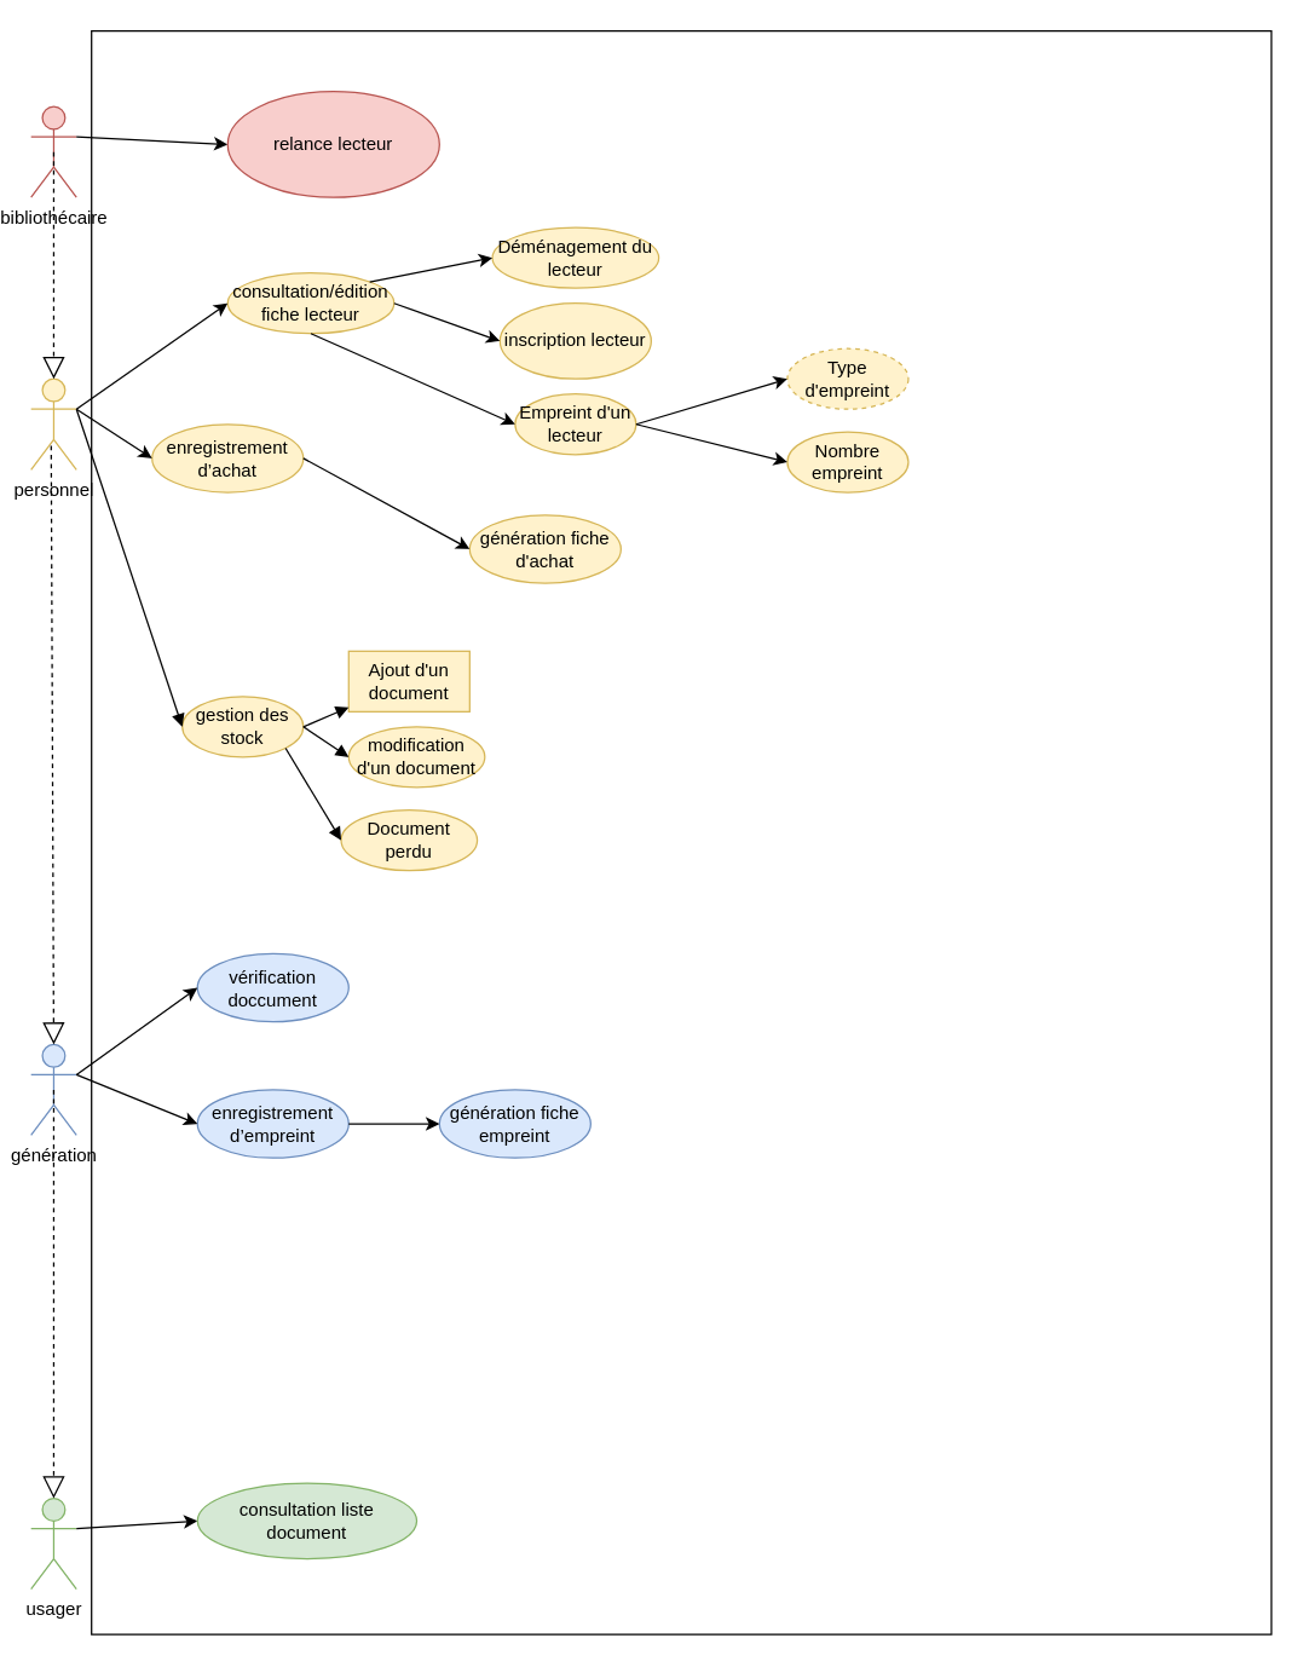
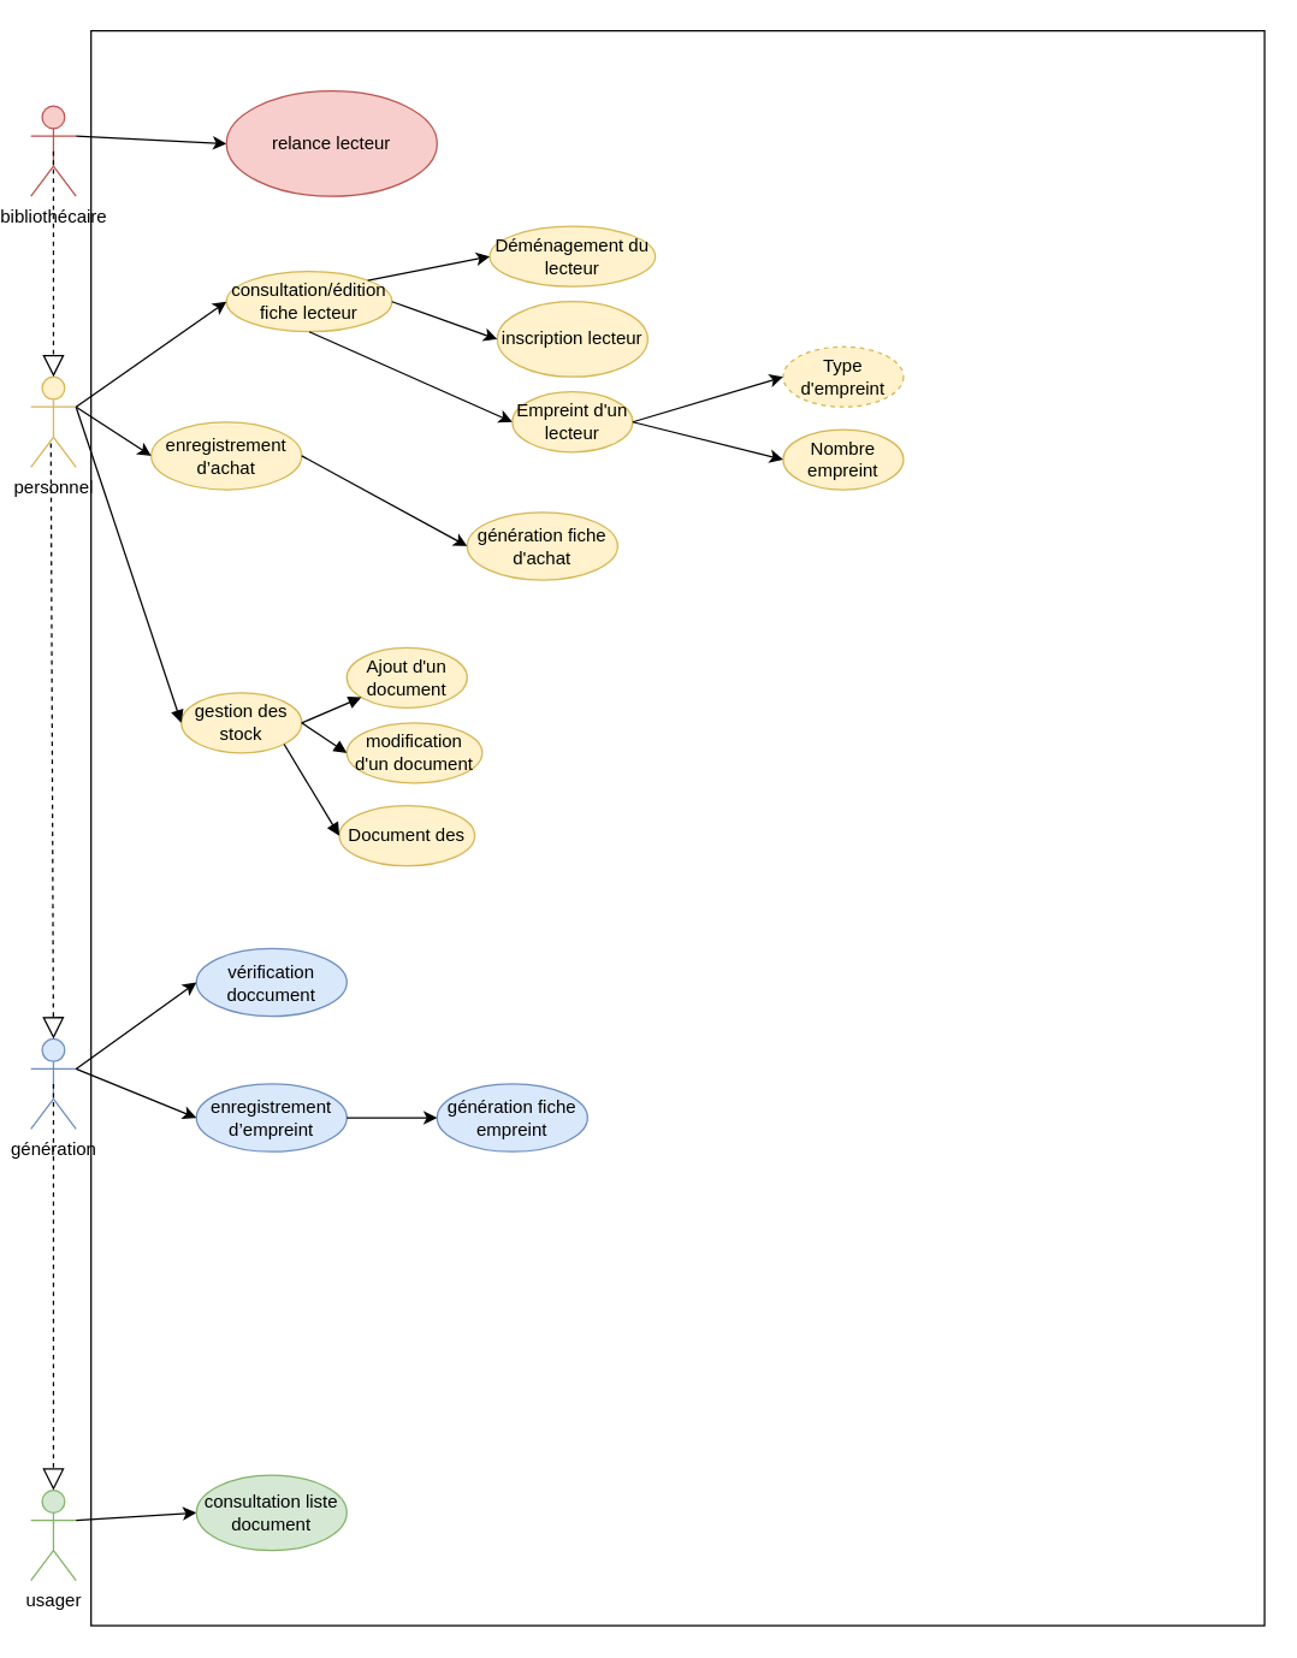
  <mxCell id="0" />
  <mxCell id="1" parent="0" />
  <mxCell id="2" value="" style="rounded=0;whiteSpace=wrap;html=1;" parent="1" vertex="1"><mxGeometry x="60" y="20" width="780" height="1060" as="geometry" /></mxCell>
  <mxCell id="3" value="usager" style="shape=umlActor;verticalLabelPosition=bottom;verticalAlign=top;html=1;outlineConnect=0;fillColor=#d5e8d4;strokeColor=#82b366;" parent="1" vertex="1"><mxGeometry x="20" y="990" width="30" height="60" as="geometry" /></mxCell>
  <mxCell id="4" value="génération" style="shape=umlActor;verticalLabelPosition=bottom;verticalAlign=top;html=1;outlineConnect=0;fillColor=#dae8fc;strokeColor=#6c8ebf;" parent="1" vertex="1"><mxGeometry x="20" y="690" width="30" height="60" as="geometry" /></mxCell>
  <mxCell id="5" value="personnel" style="shape=umlActor;verticalLabelPosition=bottom;verticalAlign=top;html=1;outlineConnect=0;fillColor=#fff2cc;strokeColor=#d6b656;" parent="1" vertex="1"><mxGeometry x="20" y="250" width="30" height="60" as="geometry" /></mxCell>
  <mxCell id="6" value="" style="endArrow=block;dashed=1;endFill=0;endSize=12;html=1;exitX=0.443;exitY=0.738;exitDx=0;exitDy=0;exitPerimeter=0;entryX=0.5;entryY=0;entryDx=0;entryDy=0;entryPerimeter=0;" parent="1" source="5" target="4" edge="1"><mxGeometry width="160" relative="1" as="geometry"><mxPoint x="150" y="530" as="sourcePoint" /><mxPoint x="310" y="530" as="targetPoint" /></mxGeometry></mxCell>
  <mxCell id="7" value="" style="endArrow=block;dashed=1;endFill=0;endSize=12;html=1;entryX=0.5;entryY=0;entryDx=0;entryDy=0;entryPerimeter=0;exitX=0.5;exitY=0.5;exitDx=0;exitDy=0;exitPerimeter=0;" parent="1" source="4" target="3" edge="1"><mxGeometry width="160" relative="1" as="geometry"><mxPoint x="34.14" y="460" as="sourcePoint" /><mxPoint x="35.85" y="575.72" as="targetPoint" /></mxGeometry></mxCell>
  <mxCell id="8" value="vérification doccument" style="ellipse;whiteSpace=wrap;html=1;fillColor=#dae8fc;strokeColor=#6c8ebf;" parent="1" vertex="1"><mxGeometry x="130" y="630" width="100" height="45" as="geometry" /></mxCell>
  <mxCell id="9" value="enregistrement d’empreint" style="ellipse;whiteSpace=wrap;html=1;fillColor=#dae8fc;strokeColor=#6c8ebf;" parent="1" vertex="1"><mxGeometry x="130" y="720" width="100" height="45" as="geometry" /></mxCell>
  <mxCell id="10" value="génération fiche empreint" style="ellipse;whiteSpace=wrap;html=1;fillColor=#dae8fc;strokeColor=#6c8ebf;" parent="1" vertex="1"><mxGeometry x="290" y="720" width="100" height="45" as="geometry" /></mxCell>
  <mxCell id="11" value="inscription lecteur" style="ellipse;whiteSpace=wrap;html=1;fillColor=#fff2cc;strokeColor=#d6b656;" parent="1" vertex="1"><mxGeometry x="330" y="200" width="100" height="50" as="geometry" /></mxCell>
  <mxCell id="12" value="enregistrement d’achat" style="ellipse;whiteSpace=wrap;html=1;fillColor=#fff2cc;strokeColor=#d6b656;" parent="1" vertex="1"><mxGeometry x="100" y="280" width="100" height="45" as="geometry" /></mxCell>
  <mxCell id="13" value="génération fiche d'achat" style="ellipse;whiteSpace=wrap;html=1;fillColor=#fff2cc;strokeColor=#d6b656;" parent="1" vertex="1"><mxGeometry x="310" y="340" width="100" height="45" as="geometry" /></mxCell>
  <mxCell id="14" value="gestion des stock" style="ellipse;whiteSpace=wrap;html=1;fillColor=#fff2cc;strokeColor=#d6b656;" parent="1" vertex="1"><mxGeometry x="120" y="460" width="80" height="40" as="geometry" /></mxCell>
  <mxCell id="15" value="" style="html=1;verticalAlign=bottom;endArrow=block;exitX=1;exitY=0.333;exitDx=0;exitDy=0;exitPerimeter=0;entryX=0;entryY=0.5;entryDx=0;entryDy=0;" parent="1" source="5" target="14" edge="1"><mxGeometry x="0.093" y="-2" width="80" relative="1" as="geometry"><mxPoint x="50" y="290" as="sourcePoint" /><mxPoint x="110" y="280" as="targetPoint" /><mxPoint as="offset" /></mxGeometry></mxCell>
  <mxCell id="16" value="" style="endArrow=classic;html=1;exitX=1;exitY=0.333;exitDx=0;exitDy=0;entryX=0;entryY=0.5;entryDx=0;entryDy=0;exitPerimeter=0;" parent="1" source="5" target="12" edge="1"><mxGeometry width="50" height="50" relative="1" as="geometry"><mxPoint x="130" y="350" as="sourcePoint" /><mxPoint x="180" y="300" as="targetPoint" /></mxGeometry></mxCell>
  <mxCell id="17" value="" style="endArrow=classic;html=1;entryX=0;entryY=0.5;entryDx=0;entryDy=0;exitX=1;exitY=0.5;exitDx=0;exitDy=0;" parent="1" source="12" target="13" edge="1"><mxGeometry width="50" height="50" relative="1" as="geometry"><mxPoint x="300" y="350" as="sourcePoint" /><mxPoint x="350" y="300" as="targetPoint" /></mxGeometry></mxCell>
  <mxCell id="18" value="" style="endArrow=classic;html=1;exitX=1;exitY=0.333;exitDx=0;exitDy=0;exitPerimeter=0;entryX=0;entryY=0.5;entryDx=0;entryDy=0;" parent="1" source="4" target="8" edge="1"><mxGeometry width="50" height="50" relative="1" as="geometry"><mxPoint x="300" y="470" as="sourcePoint" /><mxPoint x="350" y="420" as="targetPoint" /></mxGeometry></mxCell>
  <mxCell id="19" value="" style="endArrow=classic;html=1;entryX=0;entryY=0.5;entryDx=0;entryDy=0;" parent="1" target="9" edge="1"><mxGeometry width="50" height="50" relative="1" as="geometry"><mxPoint x="50" y="710" as="sourcePoint" /><mxPoint x="350" y="420" as="targetPoint" /></mxGeometry></mxCell>
  <mxCell id="20" value="" style="endArrow=classic;html=1;exitX=1;exitY=0.5;exitDx=0;exitDy=0;entryX=0;entryY=0.5;entryDx=0;entryDy=0;" parent="1" source="9" target="10" edge="1"><mxGeometry width="50" height="50" relative="1" as="geometry"><mxPoint x="300" y="470" as="sourcePoint" /><mxPoint x="350" y="420" as="targetPoint" /></mxGeometry></mxCell>
  <mxCell id="21" value="" style="endArrow=classic;html=1;exitX=1;exitY=0.333;exitDx=0;exitDy=0;exitPerimeter=0;entryX=0;entryY=0.5;entryDx=0;entryDy=0;" parent="1" source="3" target="28" edge="1"><mxGeometry width="50" height="50" relative="1" as="geometry"><mxPoint x="300" y="580" as="sourcePoint" /><mxPoint x="110" y="685" as="targetPoint" /></mxGeometry></mxCell>
  <mxCell id="22" value="bibliothécaire" style="shape=umlActor;verticalLabelPosition=bottom;verticalAlign=top;html=1;outlineConnect=0;fillColor=#f8cecc;strokeColor=#b85450;" parent="1" vertex="1"><mxGeometry x="20" y="70" width="30" height="60" as="geometry" /></mxCell>
  <mxCell id="23" value="" style="endArrow=classic;html=1;exitX=1;exitY=0.333;exitDx=0;exitDy=0;exitPerimeter=0;entryX=0;entryY=0.5;entryDx=0;entryDy=0;" parent="1" source="22" target="25" edge="1"><mxGeometry width="50" height="50" relative="1" as="geometry"><mxPoint x="210" y="100" as="sourcePoint" /><mxPoint x="260" y="50" as="targetPoint" /></mxGeometry></mxCell>
  <mxCell id="24" value="" style="endArrow=block;dashed=1;endFill=0;endSize=12;html=1;entryX=0.5;entryY=0;entryDx=0;entryDy=0;entryPerimeter=0;exitX=0.5;exitY=0.5;exitDx=0;exitDy=0;exitPerimeter=0;" parent="1" source="22" target="5" edge="1"><mxGeometry width="160" relative="1" as="geometry"><mxPoint x="34.15" y="120" as="sourcePoint" /><mxPoint x="35" y="210" as="targetPoint" /></mxGeometry></mxCell>
  <mxCell id="25" value="relance lecteur" style="ellipse;whiteSpace=wrap;html=1;fillColor=#f8cecc;strokeColor=#b85450;" parent="1" vertex="1"><mxGeometry x="150" y="60" width="140" height="70" as="geometry" /></mxCell>
  <mxCell id="26" value="consultation/édition fiche lecteur" style="ellipse;whiteSpace=wrap;html=1;fillColor=#fff2cc;strokeColor=#d6b656;" parent="1" vertex="1"><mxGeometry x="150" y="180" width="110" height="40" as="geometry" /></mxCell>
  <mxCell id="27" value="" style="endArrow=classic;html=1;entryX=0;entryY=0.5;entryDx=0;entryDy=0;exitX=1;exitY=0.333;exitDx=0;exitDy=0;exitPerimeter=0;" parent="1" source="5" target="26" edge="1"><mxGeometry width="50" height="50" relative="1" as="geometry"><mxPoint x="90" y="470" as="sourcePoint" /><mxPoint x="140" y="420" as="targetPoint" /></mxGeometry></mxCell>
- <mxCell id="28" value="consultation liste document" style="ellipse;whiteSpace=wrap;html=1;fillColor=#d5e8d4;strokeColor=#82b366;" parent="1" vertex="1"><mxGeometry x="130" y="980" width="145" height="50" as="geometry" /></mxCell>
- <mxCell id="29" value="Ajout d'un document" style="whiteSpace=wrap;html=1;fillColor=#fff2cc;strokeColor=#d6b656;rounded=0;" parent="1" vertex="1"><mxGeometry x="230" y="430" width="80" height="40" as="geometry" /></mxCell>
+ <mxCell id="28" value="consultation liste document" style="ellipse;whiteSpace=wrap;html=1;fillColor=#d5e8d4;strokeColor=#82b366;" parent="1" vertex="1"><mxGeometry x="130" y="980" width="100" height="50" as="geometry" /></mxCell>
+ <mxCell id="29" value="Ajout d'un document" style="ellipse;whiteSpace=wrap;html=1;fillColor=#fff2cc;strokeColor=#d6b656;" parent="1" vertex="1"><mxGeometry x="230" y="430" width="80" height="40" as="geometry" /></mxCell>
  <mxCell id="30" value="" style="html=1;verticalAlign=bottom;endArrow=block;exitX=1;exitY=0.5;exitDx=0;exitDy=0;" parent="1" source="14" target="29" edge="1"><mxGeometry x="0.093" y="-2" width="80" relative="1" as="geometry"><mxPoint x="60" y="280" as="sourcePoint" /><mxPoint x="130" y="360" as="targetPoint" /><mxPoint as="offset" /></mxGeometry></mxCell>
  <mxCell id="31" value="modification d'un document" style="ellipse;whiteSpace=wrap;html=1;fillColor=#fff2cc;strokeColor=#d6b656;" parent="1" vertex="1"><mxGeometry x="230" y="480" width="90" height="40" as="geometry" /></mxCell>
  <mxCell id="32" value="" style="html=1;verticalAlign=bottom;endArrow=block;exitX=1;exitY=0.5;exitDx=0;exitDy=0;entryX=0;entryY=0.5;entryDx=0;entryDy=0;" parent="1" source="14" target="31" edge="1"><mxGeometry x="0.093" y="-2" width="80" relative="1" as="geometry"><mxPoint x="210" y="430" as="sourcePoint" /><mxPoint x="255" y="430" as="targetPoint" /><mxPoint as="offset" /></mxGeometry></mxCell>
  <mxCell id="33" value="Déménagement du lecteur" style="ellipse;whiteSpace=wrap;html=1;fillColor=#fff2cc;strokeColor=#d6b656;" parent="1" vertex="1"><mxGeometry x="325" y="150" width="110" height="40" as="geometry" /></mxCell>
  <mxCell id="34" value="" style="endArrow=classic;html=1;entryX=0;entryY=0.5;entryDx=0;entryDy=0;exitX=1;exitY=0.5;exitDx=0;exitDy=0;" parent="1" source="26" target="11" edge="1"><mxGeometry width="50" height="50" relative="1" as="geometry"><mxPoint x="60" y="280" as="sourcePoint" /><mxPoint x="175" y="285" as="targetPoint" /></mxGeometry></mxCell>
  <mxCell id="35" value="" style="endArrow=classic;html=1;entryX=0;entryY=0.5;entryDx=0;entryDy=0;exitX=1;exitY=0;exitDx=0;exitDy=0;" parent="1" source="26" target="33" edge="1"><mxGeometry width="50" height="50" relative="1" as="geometry"><mxPoint x="285" y="285" as="sourcePoint" /><mxPoint x="345" y="290" as="targetPoint" /></mxGeometry></mxCell>
  <mxCell id="36" value="Empreint d'un lecteur" style="ellipse;whiteSpace=wrap;html=1;fillColor=#fff2cc;strokeColor=#d6b656;" parent="1" vertex="1"><mxGeometry x="340" y="260" width="80" height="40" as="geometry" /></mxCell>
  <mxCell id="37" value="Type d'empreint" style="ellipse;whiteSpace=wrap;html=1;fillColor=#fff2cc;strokeColor=#d6b656;dashed=1;" parent="1" vertex="1"><mxGeometry x="520" y="230" width="80" height="40" as="geometry" /></mxCell>
  <mxCell id="38" value="Nombre empreint" style="ellipse;whiteSpace=wrap;html=1;fillColor=#fff2cc;strokeColor=#d6b656;" parent="1" vertex="1"><mxGeometry x="520" y="285" width="80" height="40" as="geometry" /></mxCell>
  <mxCell id="39" value="" style="endArrow=classic;html=1;entryX=0;entryY=0.5;entryDx=0;entryDy=0;exitX=0.5;exitY=1;exitDx=0;exitDy=0;" parent="1" source="26" target="36" edge="1"><mxGeometry width="50" height="50" relative="1" as="geometry"><mxPoint x="175" y="357.5" as="sourcePoint" /><mxPoint x="290" y="362.5" as="targetPoint" /></mxGeometry></mxCell>
  <mxCell id="40" value="" style="endArrow=classic;html=1;entryX=0;entryY=0.5;entryDx=0;entryDy=0;exitX=1;exitY=0.5;exitDx=0;exitDy=0;" parent="1" source="36" target="37" edge="1"><mxGeometry width="50" height="50" relative="1" as="geometry"><mxPoint x="230" y="305" as="sourcePoint" /><mxPoint x="350" y="370" as="targetPoint" /></mxGeometry></mxCell>
  <mxCell id="41" value="" style="endArrow=classic;html=1;entryX=0;entryY=0.5;entryDx=0;entryDy=0;" parent="1" target="38" edge="1"><mxGeometry width="50" height="50" relative="1" as="geometry"><mxPoint x="420" y="280" as="sourcePoint" /><mxPoint x="490" y="370" as="targetPoint" /></mxGeometry></mxCell>
- <mxCell id="42" value="Document perdu" style="ellipse;whiteSpace=wrap;html=1;fillColor=#fff2cc;strokeColor=#d6b656;" parent="1" vertex="1"><mxGeometry x="225" y="535" width="90" height="40" as="geometry" /></mxCell>
+ <mxCell id="42" value="Document des" style="ellipse;whiteSpace=wrap;html=1;fillColor=#fff2cc;strokeColor=#d6b656;" parent="1" vertex="1"><mxGeometry x="225" y="535" width="90" height="40" as="geometry" /></mxCell>
  <mxCell id="43" value="" style="html=1;verticalAlign=bottom;endArrow=block;exitX=1;exitY=1;exitDx=0;exitDy=0;entryX=0;entryY=0.5;entryDx=0;entryDy=0;" parent="1" source="14" target="42" edge="1"><mxGeometry x="0.093" y="-2" width="80" relative="1" as="geometry"><mxPoint x="210" y="490" as="sourcePoint" /><mxPoint x="240" y="510" as="targetPoint" /><mxPoint as="offset" /></mxGeometry></mxCell>
